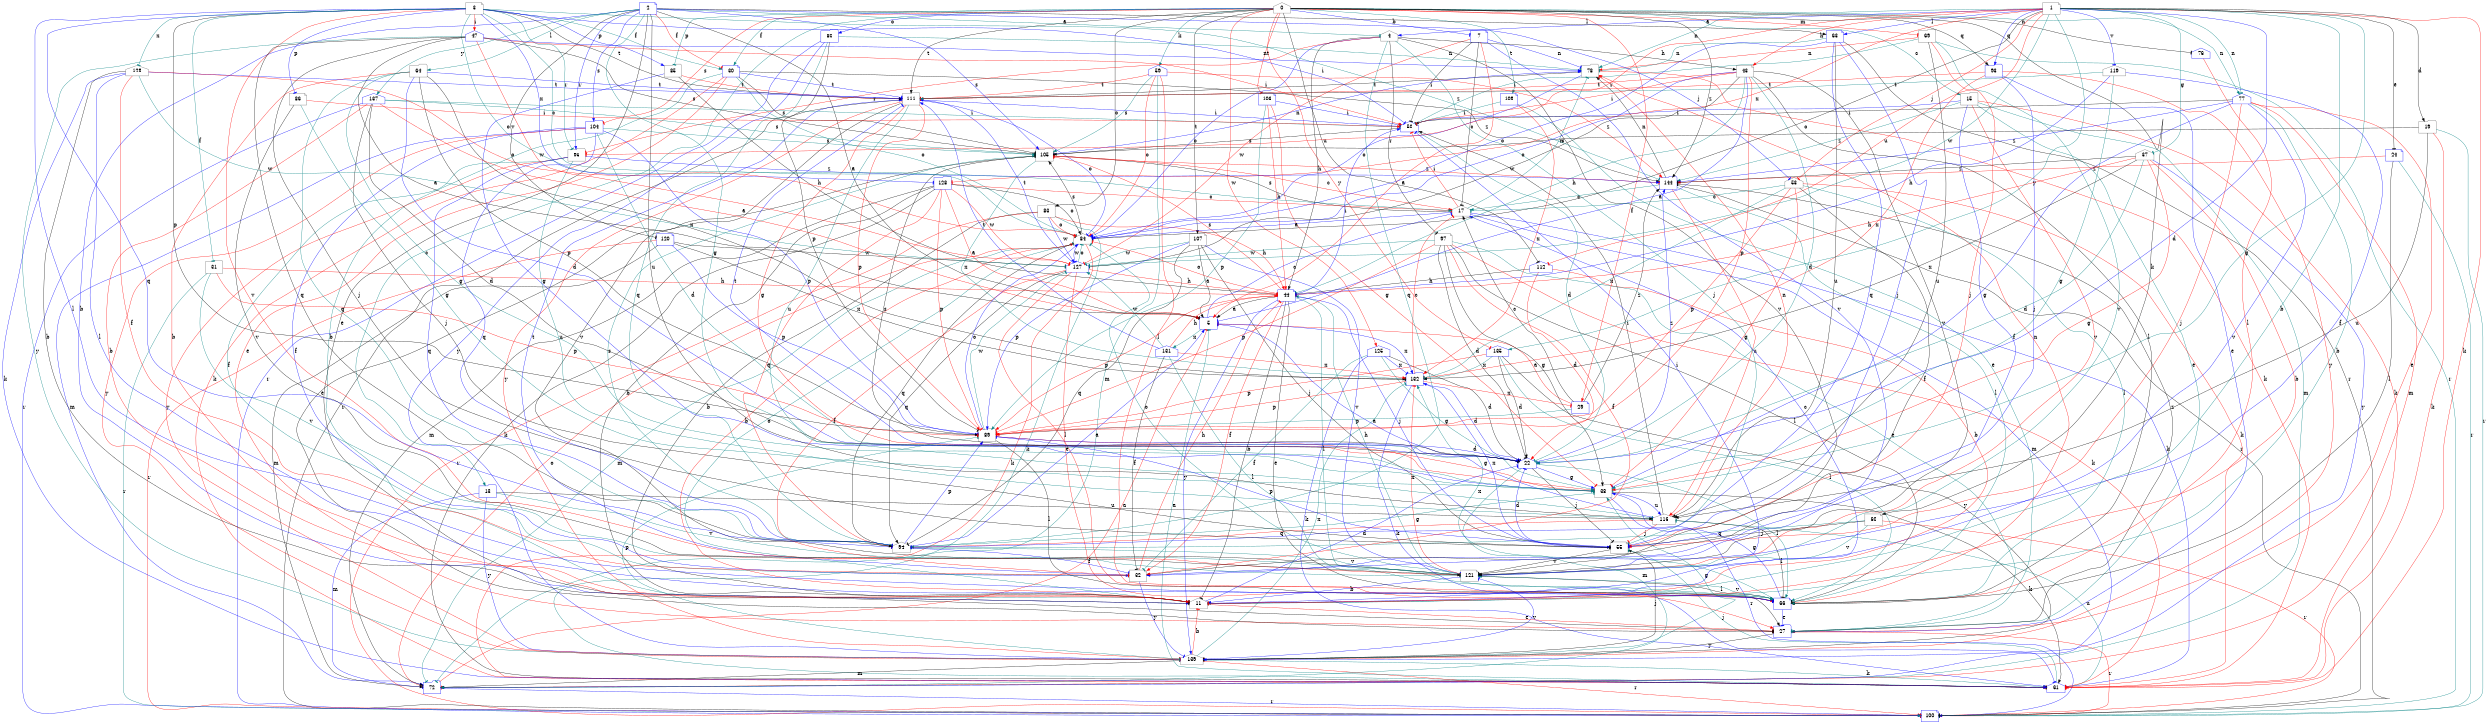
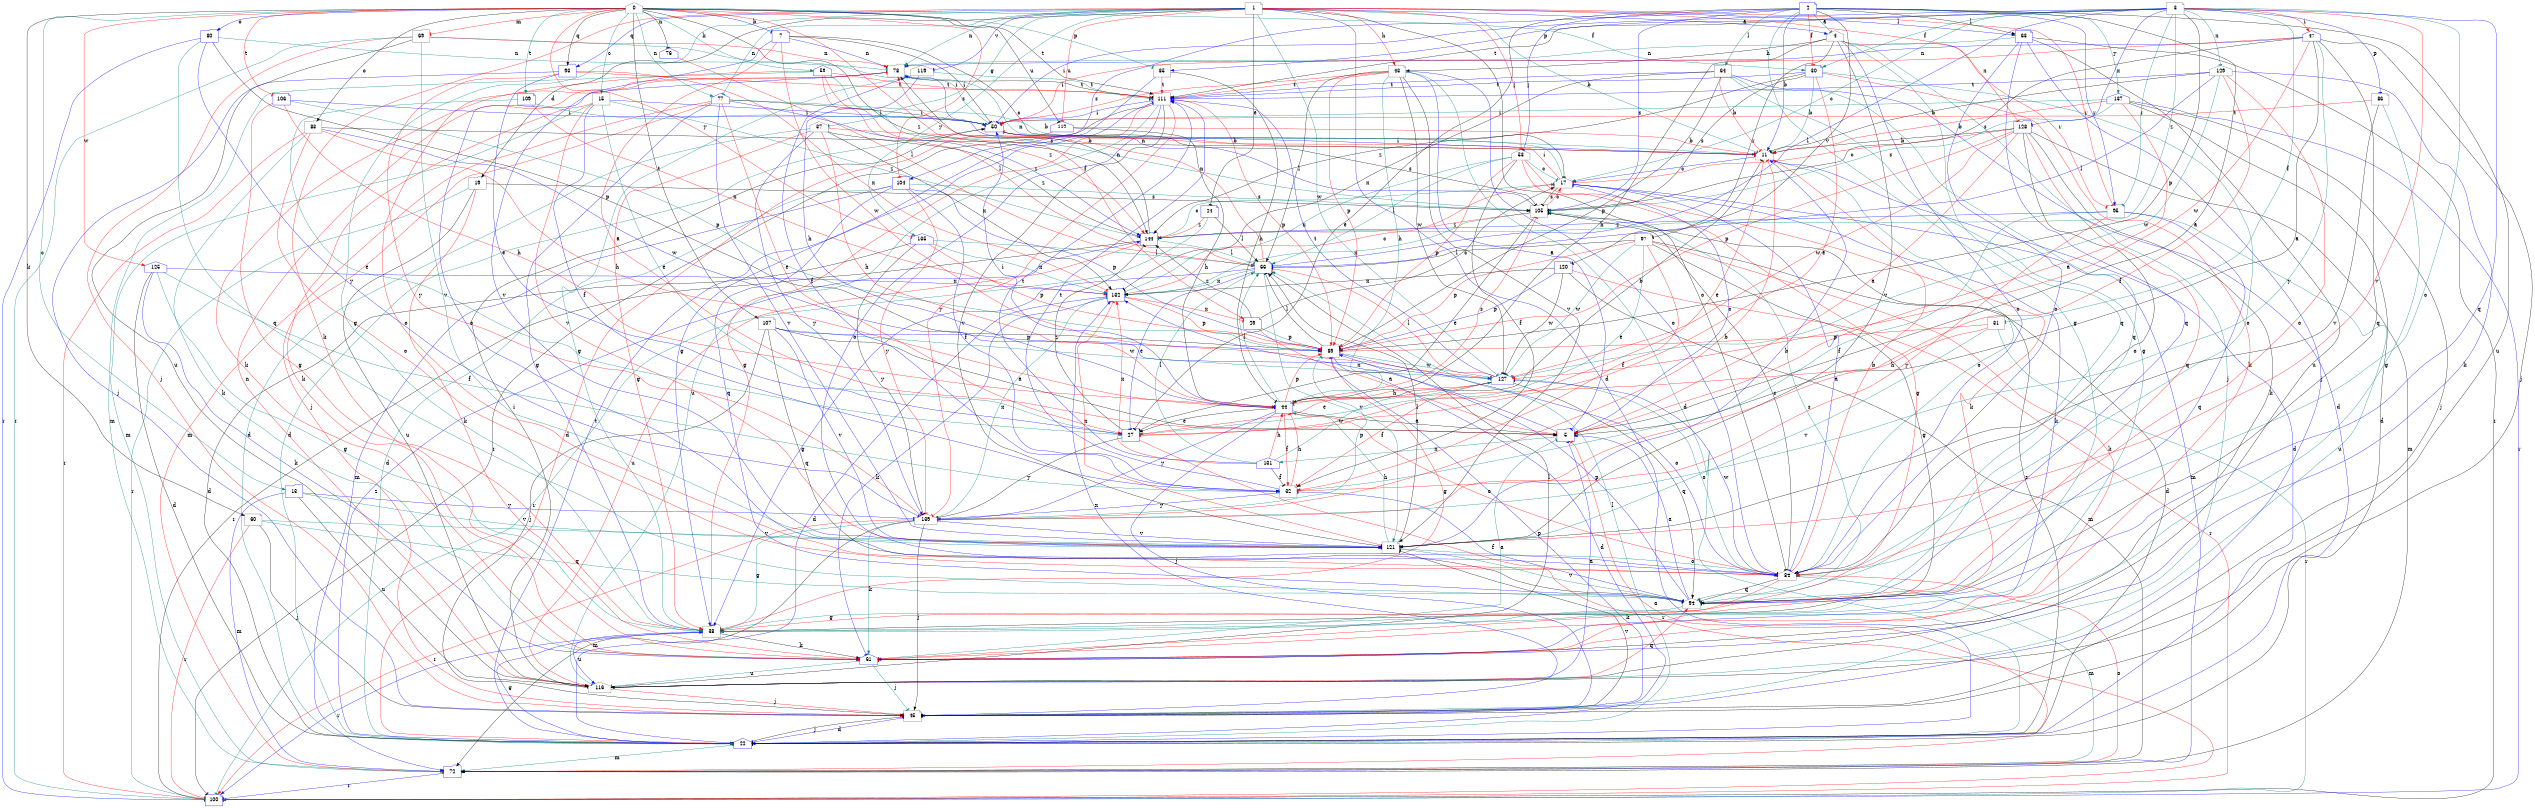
  strict digraph {
    node [color=blue shape=house]
    edge [arrowhead=tee color=red]
    7 [shape=note]
    0 [color=gray40]
    13 [shape=folder]
    15 [color=gray40 shape=folder]
    29 [shape=note]
    30 [shape=note]
    59
    60 [color=gray40 shape=note]
    69 [color=gray40 shape=folder]
    76
    77
    80 [shape=folder]
    83 [color=gray40 shape=folder]
    85 [color=gray40 shape=folder]
    93 [shape=folder]
    104 [shape=folder]
    106 [shape=note]
    107 [color=gray40 shape=note]
    109 [shape=note]
    111 [color=gray40 shape=folder]
    112
    125
    135
    144 [shape=folder]
    78 [color=gray40 shape=folder]
    127
    5 [shape=folder]
    17 [color=gray40]
    50
    121 [color=gray40 shape=note]
    116 [color=gray40]
    72 [shape=folder]
    139 [color=gray40]
    61
    27 [shape=folder]
    32 [color=gray40 shape=note]
    89 [color=gray40 shape=folder]
    11 [color=gray40]
    84 [color=gray40]
    105 [color=gray40 shape=folder]
    66 [shape=note]
    94 [color=gray40]
-   55 [color=gray40 shape=note]
+   55 [color=gray40 shape=note label=45]
    100 [shape=note]
    38 [color=gray40 shape=folder]
    44 [shape=note]
    132 [shape=folder]
    22
    1 [color=gray40 shape=note]
    4 [color=gray40]
    19 [color=gray40 shape=folder]
    24 [shape=note]
    37 [color=gray40]
    43 [color=gray40 shape=note]
    53 [color=gray40]
    63 [shape=note]
    95 [color=gray40 shape=folder]
    119 [color=gray40]
    128 [shape=folder]
    97 [color=gray40 shape=note]
    2 [shape=note]
    64 [color=gray40 shape=folder]
    120 [shape=note]
    137
    131
    3 [color=gray40 shape=note]
    31 [color=gray40 shape=folder]
    47
    86 [color=gray40 shape=note]
    129 [color=gray40]
    7 -> 78 [color=blue label=n]
    7 -> 127 [label=w]
    7 -> 5 [arrowhead=normal label=a]
    7 -> 17 [color=black label=c]
    7 -> 50 [color=black label=i]
    7 -> 121 [arrowhead=normal color=blue label=v]
    0 -> 7 [color=blue label=b]
    0 -> 13 [arrowhead=normal color=teal label=c]
    0 -> 15 [arrowhead=normal color=teal label=c]
    0 -> 29 [arrowhead=normal label=f]
    0 -> 30 [arrowhead=normal color=teal label=f]
    0 -> 59 [arrowhead=normal color=teal label=k]
    0 -> 60 [arrowhead=normal color=black label=k]
    0 -> 69 [label=m]
    0 -> 76 [color=black label=n]
    0 -> 77 [arrowhead=normal color=teal label=n]
    0 -> 80 [arrowhead=normal color=blue label=o]
    0 -> 83 [arrowhead=normal color=black label=o]
    0 -> 85 [color=teal label=p]
    0 -> 93 [arrowhead=normal color=black label=q]
    0 -> 104 [label=s]
    0 -> 106 [label=t]
    0 -> 107 [arrowhead=normal color=black label=t]
    0 -> 109 [arrowhead=normal color=teal label=t]
    0 -> 111 [arrowhead=normal color=black label=t]
    0 -> 112 [color=black label=u]
    0 -> 125 [arrowhead=normal label=w]
    0 -> 135 [label=y]
    0 -> 144 [arrowhead=normal color=black label=z]
    13 -> 121 [color=teal label=v]
    13 -> 116 [color=black label=u]
    13 -> 72 [color=blue label=m]
    13 -> 139 [color=blue label=y]
    15 -> 144 [arrowhead=normal color=teal label=z]
    15 -> 50 [color=blue label=i]
    15 -> 121 [arrowhead=normal label=v]
    15 -> 72 [arrowhead=normal color=teal label=m]
    15 -> 61 [arrowhead=normal label=k]
    15 -> 27 [color=teal label=e]
    15 -> 32 [arrowhead=normal color=blue label=f]
    29 -> 144 [arrowhead=normal color=black label=z]
    29 -> 5 [label=a]
    29 -> 17 [arrowhead=normal color=black label=c]
    29 -> 89 [color=teal label=p]
    30 -> 111 [color=blue label=t]
    30 -> 144 [arrowhead=normal color=black label=z]
    30 -> 61 [label=k]
    30 -> 27 [label=e]
    30 -> 11 [color=teal label=b]
    30 -> 84 [color=teal label=o]
    30 -> 105 [color=black label=s]
    59 -> 111 [label=t]
    59 -> 144 [arrowhead=normal label=z]
    59 -> 72 [color=teal label=m]
    59 -> 84 [arrowhead=normal label=o]
    59 -> 105 [arrowhead=normal color=teal label=s]
    59 -> 66 [arrowhead=normal label=l]
    60 -> 121 [color=teal label=v]
    60 -> 94 [color=teal label=q]
    60 -> 55 [color=black label=j]
    60 -> 100 [label=r]
    69 -> 78 [arrowhead=normal label=n]
    69 -> 50 [color=teal label=i]
    69 -> 121 [color=teal label=v]
    69 -> 116 [arrowhead=normal color=black label=u]
    69 -> 55 [arrowhead=normal label=j]
    69 -> 100 [color=teal label=r]
    76 -> 66 [arrowhead=normal label=l]
    77 -> 144 [arrowhead=normal color=blue label=z]
    77 -> 50 [arrowhead=normal color=black label=i]
    77 -> 121 [arrowhead=normal color=blue label=v]
    77 -> 72 [label=m]
    77 -> 27 [arrowhead=normal label=e]
    77 -> 11 [arrowhead=normal color=teal label=b]
    77 -> 55 [arrowhead=normal label=j]
    77 -> 38 [color=blue label=g]
    80 -> 78 [color=teal label=n]
    80 -> 139 [color=blue label=y]
    80 -> 89 [color=black label=p]
    80 -> 94 [color=teal label=q]
    80 -> 100 [color=blue label=r]
    83 -> 127 [arrowhead=normal color=blue label=w]
    83 -> 61 [arrowhead=normal color=teal label=k]
    83 -> 11 [color=black label=b]
    83 -> 84 [label=o]
    83 -> 100 [label=r]
    83 -> 44 [arrowhead=normal label=h]
    85 -> 111 [arrowhead=normal label=t]
    85 -> 38 [arrowhead=normal color=blue label=g]
    85 -> 44 [color=black label=h]
    93 -> 111 [arrowhead=normal label=t]
    93 -> 139 [label=y]
    93 -> 27 [arrowhead=normal color=blue label=e]
    93 -> 55 [color=blue label=j]
    93 -> 132 [label=x]
    104 -> 72 [arrowhead=normal color=blue label=m]
    104 -> 139 [label=y]
    104 -> 32 [arrowhead=normal color=blue label=f]
    104 -> 89 [arrowhead=normal color=blue label=p]
    104 -> 105 [color=teal label=s]
    104 -> 94 [color=blue label=q]
    104 -> 22 [color=teal label=d]
    106 -> 50 [color=blue label=i]
    106 -> 89 [arrowhead=normal color=teal label=p]
    106 -> 38 [label=g]
    106 -> 44 [arrowhead=normal label=h]
    107 -> 127 [color=teal label=w]
    107 -> 5 [arrowhead=normal color=black label=a]
    107 -> 121 [color=blue label=v]
    107 -> 89 [arrowhead=normal color=blue label=p]
    107 -> 94 [color=black label=q]
    107 -> 55 [arrowhead=normal color=black label=j]
    109 -> 50 [color=teal label=i]
    109 -> 27 [arrowhead=normal color=teal label=e]
    109 -> 132 [arrowhead=normal label=x]
    111 -> 50 [color=blue label=i]
    111 -> 121 [color=black label=v]
    111 -> 116 [color=teal label=u]
    111 -> 139 [label=y]
    111 -> 89 [arrowhead=normal label=p]
    111 -> 84 [color=blue label=o]
    111 -> 100 [color=black label=r]
    111 -> 38 [label=g]
    112 -> 11 [label=b]
    112 -> 44 [color=black label=h]
    112 -> 22 [arrowhead=normal label=d]
    125 -> 61 [arrowhead=normal color=blue label=k]
    125 -> 32 [color=teal label=f]
    125 -> 38 [arrowhead=normal color=teal label=g]
    125 -> 132 [color=blue label=x]
    125 -> 22 [color=black label=d]
    135 -> 139 [color=black label=y]
    135 -> 89 [label=p]
    135 -> 66 [arrowhead=normal color=teal label=l]
    135 -> 132 [arrowhead=normal color=teal label=x]
    135 -> 22 [arrowhead=normal color=black label=d]
    144 -> 78 [arrowhead=normal color=black label=n]
    144 -> 17 [arrowhead=normal color=teal label=c]
    144 -> 116 [arrowhead=normal label=u]
    144 -> 66 [color=teal label=l]
    144 -> 100 [color=black label=r]
    78 -> 111 [color=black label=t]
    78 -> 61 [label=k]
    78 -> 84 [color=blue label=o]
    127 -> 111 [arrowhead=normal color=blue label=t]
    127 -> 27 [arrowhead=normal label=e]
    127 -> 32 [label=f]
    127 -> 84 [color=teal label=o]
    127 -> 66 [label=l]
    127 -> 94 [arrowhead=normal color=black label=q]
    127 -> 44 [label=h]
    5 -> 17 [color=blue label=c]
    5 -> 132 [arrowhead=normal color=blue label=x]
    5 -> 131 [arrowhead=normal color=teal label=x]
    17 -> 78 [color=teal label=n]
    17 -> 50 [label=i]
    17 -> 72 [arrowhead=normal color=blue label=m]
    17 -> 61 [color=blue label=k]
    17 -> 84 [color=blue label=a]
    17 -> 105 [color=black label=s]
    50 -> 105 [color=black label=s]
    50 -> 22 [color=teal label=d]
    121 -> 11 [arrowhead=normal color=blue label=b]
    121 -> 84 [color=teal label=o]
    121 -> 66 [arrowhead=normal color=black label=l]
    121 -> 44 [arrowhead=normal color=teal label=h]
    121 -> 132 [label=x]
    116 -> 78 [label=n]
    116 -> 5 [color=blue label=a]
    116 -> 50 [arrowhead=normal color=black label=i]
    116 -> 66 [color=black label=l]
    116 -> 94 [arrowhead=normal label=q]
    116 -> 55 [label=j]
    72 -> 5 [label=a]
    72 -> 84 [arrowhead=normal label=o]
    72 -> 100 [color=blue label=r]
    139 -> 121 [color=blue label=v]
    139 -> 72 [arrowhead=normal color=black label=m]
    139 -> 61 [arrowhead=normal color=teal label=k]
    139 -> 89 [color=teal label=p]
    139 -> 11 [label=b]
    139 -> 55 [arrowhead=normal color=black label=j]
    139 -> 100 [arrowhead=normal label=r]
    139 -> 38 [arrowhead=normal color=teal label=g]
    139 -> 132 [color=teal label=x]
    61 -> 5 [color=teal label=a]
    61 -> 116 [color=teal label=u]
    61 -> 55 [color=teal label=j]
    27 -> 144 [color=black label=z]
    27 -> 139 [color=black label=y]
    27 -> 100 [arrowhead=normal label=r]
    32 -> 111 [arrowhead=normal color=blue label=t]
    32 -> 139 [color=blue label=y]
    32 -> 44 [label=h]
    89 -> 127 [color=teal label=w]
    89 -> 84 [arrowhead=normal color=blue label=o]
    89 -> 66 [color=black label=l]
    89 -> 38 [label=g]
    89 -> 22 [arrowhead=normal color=blue label=d]
    11 -> 17 [arrowhead=normal color=blue label=c]
-   11 -> 50 [color=blue label=i]
+   50 -> 11 [color=blue label=i]
    11 -> 27 [label=e]
    11 -> 84 [color=teal label=o]
    11 -> 22 [color=blue label=d]
    84 -> 127 [color=blue label=w]
    84 -> 72 [color=teal label=m]
    84 -> 61 [arrowhead=normal label=k]
    84 -> 11 [arrowhead=normal label=b]
    84 -> 105 [arrowhead=normal color=black label=s]
    84 -> 94 [color=black label=q]
    105 -> 144 [label=z]
    105 -> 78 [arrowhead=normal color=blue label=n]
    105 -> 17 [arrowhead=normal label=c]
    105 -> 27 [color=black label=e]
    105 -> 132 [color=teal label=x]
    66 -> 78 [arrowhead=normal label=n]
    66 -> 121 [arrowhead=normal color=teal label=v]
    66 -> 27 [color=blue label=e]
    66 -> 38 [arrowhead=normal color=blue label=g]
    66 -> 132 [arrowhead=normal color=teal label=x]
    94 -> 5 [arrowhead=normal color=blue label=a]
    94 -> 121 [color=teal label=v]
    94 -> 32 [color=blue label=f]
    94 -> 89 [arrowhead=normal color=blue label=p]
    94 -> 105 [arrowhead=normal color=teal label=s]
    94 -> 38 [color=teal label=g]
    55 -> 121 [color=black label=v]
    55 -> 89 [color=blue label=p]
    55 -> 132 [arrowhead=normal color=blue label=x]
    55 -> 22 [color=blue label=d]
    38 -> 116 [arrowhead=normal color=blue label=u]
    38 -> 61 [arrowhead=normal color=black label=k]
    38 -> 100 [arrowhead=normal color=blue label=r]
    44 -> 5 [arrowhead=normal color=black label=a]
    44 -> 50 [arrowhead=normal color=blue label=i]
    44 -> 139 [arrowhead=normal color=blue label=y]
    44 -> 27 [arrowhead=normal color=black label=e]
    44 -> 32 [arrowhead=normal label=f]
    44 -> 89 [arrowhead=normal label=p]
    44 -> 11 [color=black label=b]
    44 -> 84 [label=o]
    44 -> 105 [label=s]
    44 -> 66 [arrowhead=normal color=teal label=l]
    44 -> 55 [arrowhead=normal color=blue label=j]
    132 -> 29 [label=x]
    132 -> 17 [label=c]
    132 -> 61 [color=blue label=k]
    132 -> 89 [label=p]
    132 -> 22 [arrowhead=normal color=blue label=d]
    22 -> 111 [color=blue label=t]
    22 -> 144 [arrowhead=normal color=blue label=z]
    22 -> 72 [arrowhead=normal color=teal label=m]
    22 -> 105 [color=black label=s]
    22 -> 66 [arrowhead=normal color=teal label=l]
    22 -> 55 [color=black label=j]
    22 -> 38 [arrowhead=normal color=blue label=g]
    1 -> 77 [color=teal label=n]
    1 -> 93 [arrowhead=normal color=blue label=q]
    1 -> 112 [label=u]
    1 -> 135 [arrowhead=normal color=teal label=y]
    1 -> 78 [arrowhead=normal color=teal label=n]
    1 -> 127 [color=teal label=w]
    1 -> 61 [label=k]
    1 -> 11 [color=teal label=b]
    1 -> 84 [color=black label=o]
    1 -> 38 [color=teal label=g]
    1 -> 22 [arrowhead=normal color=blue label=d]
    1 -> 4 [arrowhead=normal color=blue label=a]
    1 -> 19 [arrowhead=normal color=black label=d]
    1 -> 24 [color=black label=e]
    1 -> 37 [color=teal label=g]
    1 -> 43 [arrowhead=normal label=h]
    1 -> 53 [label=j]
    1 -> 63 [arrowhead=normal color=blue label=l]
    1 -> 95 [label=r]
    1 -> 119 [color=blue label=v]
    1 -> 128 [label=x]
    4 -> 121 [arrowhead=normal color=black label=v]
    4 -> 84 [arrowhead=normal color=blue label=o]
    4 -> 94 [arrowhead=normal color=teal label=q]
    4 -> 55 [color=teal label=j]
    4 -> 44 [arrowhead=normal color=black label=h]
    4 -> 43 [arrowhead=normal color=black label=h]
    4 -> 95 [label=r]
    4 -> 97 [color=black label=r]
    19 -> 116 [arrowhead=normal color=black label=u]
    19 -> 61 [label=k]
    19 -> 105 [arrowhead=normal color=black label=s]
    19 -> 100 [color=teal label=r]
    24 -> 144 [arrowhead=normal label=z]
    24 -> 66 [arrowhead=normal color=black label=l]
    24 -> 100 [color=teal label=r]
    37 -> 144 [color=black label=z]
    37 -> 139 [arrowhead=normal color=blue label=y]
    37 -> 11 [label=b]
    37 -> 38 [arrowhead=normal label=g]
    37 -> 44 [label=h]
    37 -> 132 [arrowhead=normal color=black label=x]
    37 -> 22 [arrowhead=normal color=teal label=d]
    43 -> 111 [label=t]
    43 -> 127 [color=black label=w]
    43 -> 5 [color=blue label=a]
    43 -> 50 [label=i]
    43 -> 121 [arrowhead=normal color=black label=v]
    43 -> 89 [arrowhead=normal label=p]
    43 -> 84 [color=blue label=o]
    43 -> 66 [arrowhead=normal color=black label=l]
    43 -> 44 [color=teal label=h]
    43 -> 22 [color=teal label=d]
    53 -> 17 [color=teal label=c]
    53 -> 61 [label=k]
    53 -> 32 [arrowhead=normal color=black label=f]
    53 -> 89 [arrowhead=normal label=p]
    53 -> 66 [arrowhead=normal color=teal label=l]
    53 -> 38 [label=g]
    53 -> 132 [color=teal label=x]
    63 -> 78 [color=teal label=n]
    63 -> 116 [arrowhead=normal color=black label=u]
    63 -> 84 [arrowhead=normal color=blue label=o]
    63 -> 94 [color=blue label=q]
    63 -> 55 [color=blue label=j]
    63 -> 100 [color=black label=r]
    95 -> 144 [arrowhead=normal color=blue label=z]
    95 -> 116 [arrowhead=normal color=teal label=u]
    95 -> 139 [label=y]
    95 -> 32 [color=teal label=f]
    95 -> 94 [color=blue label=q]
    119 -> 111 [arrowhead=normal color=teal label=t]
    119 -> 32 [arrowhead=normal color=blue label=f]
    119 -> 38 [arrowhead=normal color=teal label=g]
    119 -> 44 [color=blue label=h]
    128 -> 127 [label=w]
    128 -> 5 [arrowhead=normal label=a]
    128 -> 17 [label=c]
    128 -> 72 [arrowhead=normal color=black label=m]
    128 -> 61 [color=black label=k]
    128 -> 89 [label=p]
    128 -> 11 [arrowhead=normal color=black label=b]
    128 -> 84 [arrowhead=normal color=black label=o]
    128 -> 94 [label=q]
    97 -> 127 [color=teal label=w]
    97 -> 61 [label=k]
    97 -> 27 [color=teal label=e]
    97 -> 32 [arrowhead=normal label=f]
    97 -> 89 [label=p]
    97 -> 66 [color=black label=l]
    97 -> 38 [arrowhead=normal color=black label=g]
    97 -> 22 [color=black label=d]
    2 -> 30 [label=f]
    2 -> 104 [arrowhead=normal color=blue label=s]
    2 -> 5 [arrowhead=normal color=black label=a]
    2 -> 116 [arrowhead=normal color=black label=u]
    2 -> 27 [color=black label=e]
    2 -> 11 [arrowhead=normal color=blue label=b]
    2 -> 105 [arrowhead=normal color=blue label=s]
    2 -> 38 [arrowhead=normal color=teal label=g]
    2 -> 4 [color=teal label=a]
    2 -> 53 [color=blue label=j]
    2 -> 63 [arrowhead=normal color=black label=l]
    2 -> 95 [arrowhead=normal color=blue label=r]
    2 -> 64 [arrowhead=normal color=teal label=l]
    2 -> 120 [color=black label=v]
    2 -> 137 [arrowhead=normal color=teal label=y]
    64 -> 111 [arrowhead=normal color=blue label=t]
    64 -> 89 [color=black label=p]
    64 -> 11 [label=b]
    64 -> 94 [arrowhead=normal color=teal label=q]
    64 -> 38 [color=teal label=g]
    64 -> 132 [color=black label=x]
    64 -> 22 [color=blue label=d]
    120 -> 127 [color=black label=w]
    120 -> 72 [arrowhead=normal color=black label=m]
    120 -> 89 [color=blue label=p]
    120 -> 100 [label=r]
    120 -> 132 [arrowhead=normal color=black label=x]
    137 -> 5 [arrowhead=normal label=a]
    137 -> 50 [color=teal label=i]
    137 -> 11 [arrowhead=normal label=b]
    137 -> 105 [arrowhead=normal color=teal label=s]
    137 -> 55 [color=black label=j]
    137 -> 100 [arrowhead=normal color=blue label=r]
    137 -> 22 [color=black label=d]
    131 -> 111 [arrowhead=normal color=blue label=t]
    131 -> 127 [arrowhead=normal color=teal label=w]
    131 -> 32 [color=black label=f]
    131 -> 66 [arrowhead=normal color=teal label=l]
    131 -> 44 [arrowhead=normal label=h]
    131 -> 132 [arrowhead=normal label=x]
    3 -> 30 [arrowhead=normal color=teal label=f]
    3 -> 85 [arrowhead=normal color=blue label=p]
    3 -> 111 [arrowhead=normal color=black label=t]
    3 -> 144 [color=teal label=z]
    3 -> 17 [arrowhead=normal color=teal label=c]
    3 -> 50 [color=blue label=i]
    3 -> 121 [label=v]
    3 -> 89 [arrowhead=normal color=black label=p]
    3 -> 84 [color=teal label=o]
    3 -> 66 [color=blue label=l]
    3 -> 94 [color=blue label=q]
    3 -> 95 [color=teal label=r]
    3 -> 128 [color=blue label=x]
    3 -> 31 [color=teal label=f]
    3 -> 47 [arrowhead=normal label=i]
    3 -> 86 [color=blue label=p]
    3 -> 129 [color=teal label=x]
    31 -> 121 [color=teal label=v]
    31 -> 89 [label=p]
    31 -> 100 [arrowhead=normal color=teal label=r]
    31 -> 44 [label=h]
    47 -> 78 [arrowhead=normal color=blue label=n]
    47 -> 127 [label=w]
    47 -> 5 [color=black label=a]
    47 -> 50 [arrowhead=normal label=i]
    47 -> 139 [color=teal label=y]
    47 -> 105 [color=black label=s]
    47 -> 94 [arrowhead=normal color=black label=q]
    47 -> 55 [color=black label=j]
-   86 -> 50 [arrowhead=normal label=i]
+   86 -> 50 [arrowhead=normal label=t]
    86 -> 121 [arrowhead=normal color=black label=v]
    86 -> 38 [arrowhead=normal color=teal label=g]
    129 -> 111 [color=blue label=t]
    129 -> 127 [color=teal label=w]
    129 -> 61 [arrowhead=normal color=blue label=k]
    129 -> 32 [label=f]
    129 -> 11 [color=black label=b]
    129 -> 84 [arrowhead=normal label=o]
    129 -> 66 [color=blue label=l]
  }
